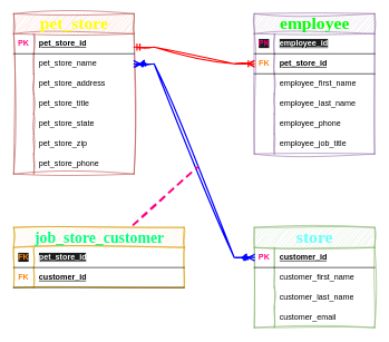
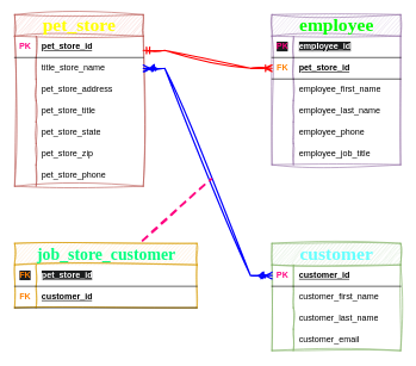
  <mxCell id="0" />
  <mxCell id="1" parent="0" />
  <mxCell id="2" value="&lt;font style=&quot;color: rgb(0, 255, 0); font-size: 26px;&quot; face=&quot;Tahoma&quot;&gt;employee&lt;/font&gt;" style="shape=table;startSize=30;container=1;collapsible=1;childLayout=tableLayout;fixedRows=1;rowLines=0;fontStyle=1;align=center;resizeLast=1;html=1;fillColor=#e1d5e7;strokeColor=#9673a6;gradientColor=none;swimlaneFillColor=none;rounded=0;shadow=0;sketch=1;curveFitting=1;jiggle=2;" vertex="1" parent="1"><mxGeometry x="380" y="20" width="180" height="210" as="geometry" /></mxCell>
  <mxCell id="3" style="shape=tableRow;horizontal=0;startSize=0;swimlaneHead=0;swimlaneBody=0;fillColor=none;collapsible=0;dropTarget=0;points=[[0,0.5],[1,0.5]];portConstraint=eastwest;top=0;left=0;right=0;bottom=1;" vertex="1" parent="2"><mxGeometry y="30" width="180" height="30" as="geometry" /></mxCell>
  <mxCell id="4" value="&lt;span style=&quot;font-family: Helvetica; font-size: 12px; font-style: normal; font-variant-ligatures: normal; font-variant-caps: normal; font-weight: 700; letter-spacing: normal; orphans: 2; text-align: center; text-indent: 0px; text-transform: none; widows: 2; word-spacing: 0px; -webkit-text-stroke-width: 0px; white-space: normal; background-color: rgb(27, 29, 30); text-decoration-thickness: initial; text-decoration-style: initial; text-decoration-color: initial; float: none; display: inline !important;&quot;&gt;&lt;font style=&quot;color: rgb(255, 0, 128);&quot;&gt;PK&lt;/font&gt;&lt;/span&gt;" style="shape=partialRectangle;connectable=0;fillColor=none;top=0;left=0;bottom=0;right=0;fontStyle=1;overflow=hidden;whiteSpace=wrap;html=1;" vertex="1" parent="3"><mxGeometry width="30" height="30" as="geometry"><mxRectangle width="30" height="30" as="alternateBounds" /></mxGeometry></mxCell>
  <mxCell id="5" value="&lt;meta charset=&quot;utf-8&quot;&gt;&lt;span style=&quot;color: rgb(255, 255, 255); font-family: Helvetica; font-size: 12px; font-style: normal; font-variant-ligatures: normal; font-variant-caps: normal; font-weight: 700; letter-spacing: normal; orphans: 2; text-align: left; text-indent: 0px; text-transform: none; widows: 2; word-spacing: 0px; -webkit-text-stroke-width: 0px; white-space: normal; background-color: rgb(27, 29, 30); text-decoration: underline; display: inline !important; float: none;&quot;&gt;employee_id&lt;/span&gt;" style="shape=partialRectangle;connectable=0;fillColor=none;top=0;left=0;bottom=0;right=0;align=left;spacingLeft=6;fontStyle=5;overflow=hidden;whiteSpace=wrap;html=1;" vertex="1" parent="3"><mxGeometry x="30" width="150" height="30" as="geometry"><mxRectangle width="150" height="30" as="alternateBounds" /></mxGeometry></mxCell>
  <mxCell id="6" value="" style="shape=tableRow;horizontal=0;startSize=0;swimlaneHead=0;swimlaneBody=0;fillColor=none;collapsible=0;dropTarget=0;points=[[0,0.5],[1,0.5]];portConstraint=eastwest;top=0;left=0;right=0;bottom=1;" vertex="1" parent="2"><mxGeometry y="60" width="180" height="30" as="geometry" /></mxCell>
  <mxCell id="7" value="&lt;font style=&quot;color: rgb(255, 128, 0);&quot;&gt;FK&lt;/font&gt;" style="shape=partialRectangle;connectable=0;fillColor=none;top=0;left=0;bottom=0;right=0;fontStyle=1;overflow=hidden;whiteSpace=wrap;html=1;" vertex="1" parent="6"><mxGeometry width="30" height="30" as="geometry"><mxRectangle width="30" height="30" as="alternateBounds" /></mxGeometry></mxCell>
  <mxCell id="8" value="pet_store_id" style="shape=partialRectangle;connectable=0;fillColor=none;top=0;left=0;bottom=0;right=0;align=left;spacingLeft=6;fontStyle=5;overflow=hidden;whiteSpace=wrap;html=1;" vertex="1" parent="6"><mxGeometry x="30" width="150" height="30" as="geometry"><mxRectangle width="150" height="30" as="alternateBounds" /></mxGeometry></mxCell>
  <mxCell id="9" value="" style="shape=tableRow;horizontal=0;startSize=0;swimlaneHead=0;swimlaneBody=0;fillColor=none;collapsible=0;dropTarget=0;points=[[0,0.5],[1,0.5]];portConstraint=eastwest;top=0;left=0;right=0;bottom=0;" vertex="1" parent="2"><mxGeometry y="90" width="180" height="30" as="geometry" /></mxCell>
  <mxCell id="10" value="" style="shape=partialRectangle;connectable=0;fillColor=none;top=0;left=0;bottom=0;right=0;editable=1;overflow=hidden;whiteSpace=wrap;html=1;" vertex="1" parent="9"><mxGeometry width="30" height="30" as="geometry"><mxRectangle width="30" height="30" as="alternateBounds" /></mxGeometry></mxCell>
  <mxCell id="11" value="employee_first_name" style="shape=partialRectangle;connectable=0;fillColor=none;top=0;left=0;bottom=0;right=0;align=left;spacingLeft=6;overflow=hidden;whiteSpace=wrap;html=1;" vertex="1" parent="9"><mxGeometry x="30" width="150" height="30" as="geometry"><mxRectangle width="150" height="30" as="alternateBounds" /></mxGeometry></mxCell>
  <mxCell id="12" value="" style="shape=tableRow;horizontal=0;startSize=0;swimlaneHead=0;swimlaneBody=0;fillColor=none;collapsible=0;dropTarget=0;points=[[0,0.5],[1,0.5]];portConstraint=eastwest;top=0;left=0;right=0;bottom=0;" vertex="1" parent="2"><mxGeometry y="120" width="180" height="30" as="geometry" /></mxCell>
  <mxCell id="13" value="" style="shape=partialRectangle;connectable=0;fillColor=none;top=0;left=0;bottom=0;right=0;editable=1;overflow=hidden;whiteSpace=wrap;html=1;" vertex="1" parent="12"><mxGeometry width="30" height="30" as="geometry"><mxRectangle width="30" height="30" as="alternateBounds" /></mxGeometry></mxCell>
  <mxCell id="14" value="employee_last_name" style="shape=partialRectangle;connectable=0;fillColor=none;top=0;left=0;bottom=0;right=0;align=left;spacingLeft=6;overflow=hidden;whiteSpace=wrap;html=1;" vertex="1" parent="12"><mxGeometry x="30" width="150" height="30" as="geometry"><mxRectangle width="150" height="30" as="alternateBounds" /></mxGeometry></mxCell>
  <mxCell id="15" value="" style="shape=tableRow;horizontal=0;startSize=0;swimlaneHead=0;swimlaneBody=0;fillColor=none;collapsible=0;dropTarget=0;points=[[0,0.5],[1,0.5]];portConstraint=eastwest;top=0;left=0;right=0;bottom=0;" vertex="1" parent="2"><mxGeometry y="150" width="180" height="30" as="geometry" /></mxCell>
  <mxCell id="16" value="" style="shape=partialRectangle;connectable=0;fillColor=none;top=0;left=0;bottom=0;right=0;editable=1;overflow=hidden;whiteSpace=wrap;html=1;" vertex="1" parent="15"><mxGeometry width="30" height="30" as="geometry"><mxRectangle width="30" height="30" as="alternateBounds" /></mxGeometry></mxCell>
  <mxCell id="17" value="employee_phone" style="shape=partialRectangle;connectable=0;fillColor=none;top=0;left=0;bottom=0;right=0;align=left;spacingLeft=6;overflow=hidden;whiteSpace=wrap;html=1;" vertex="1" parent="15"><mxGeometry x="30" width="150" height="30" as="geometry"><mxRectangle width="150" height="30" as="alternateBounds" /></mxGeometry></mxCell>
  <mxCell id="18" style="shape=tableRow;horizontal=0;startSize=0;swimlaneHead=0;swimlaneBody=0;fillColor=none;collapsible=0;dropTarget=0;points=[[0,0.5],[1,0.5]];portConstraint=eastwest;top=0;left=0;right=0;bottom=0;" vertex="1" parent="2"><mxGeometry y="180" width="180" height="30" as="geometry" /></mxCell>
  <mxCell id="19" style="shape=partialRectangle;connectable=0;fillColor=none;top=0;left=0;bottom=0;right=0;editable=1;overflow=hidden;whiteSpace=wrap;html=1;" vertex="1" parent="18"><mxGeometry width="30" height="30" as="geometry"><mxRectangle width="30" height="30" as="alternateBounds" /></mxGeometry></mxCell>
  <mxCell id="20" value="employee_job_title" style="shape=partialRectangle;connectable=0;fillColor=none;top=0;left=0;bottom=0;right=0;align=left;spacingLeft=6;overflow=hidden;whiteSpace=wrap;html=1;" vertex="1" parent="18"><mxGeometry x="30" width="150" height="30" as="geometry"><mxRectangle width="150" height="30" as="alternateBounds" /></mxGeometry></mxCell>
- <mxCell id="21" value="&lt;font style=&quot;font-size: 26px; color: rgb(102, 255, 255);&quot; face=&quot;Tahoma&quot;&gt;store&lt;/font&gt;" style="shape=table;startSize=30;container=1;collapsible=1;childLayout=tableLayout;fixedRows=1;rowLines=0;fontStyle=1;align=center;resizeLast=1;html=1;fillColor=#d5e8d4;strokeColor=#82b366;sketch=1;curveFitting=1;jiggle=2;" vertex="1" parent="1"><mxGeometry x="380" y="340" width="180" height="150" as="geometry" /></mxCell>
+ <mxCell id="21" value="&lt;font style=&quot;font-size: 26px; color: rgb(102, 255, 255);&quot; face=&quot;Tahoma&quot;&gt;customer&lt;/font&gt;" style="shape=table;startSize=30;container=1;collapsible=1;childLayout=tableLayout;fixedRows=1;rowLines=0;fontStyle=1;align=center;resizeLast=1;html=1;fillColor=#d5e8d4;strokeColor=#82b366;sketch=1;curveFitting=1;jiggle=2;" vertex="1" parent="1"><mxGeometry x="380" y="340" width="180" height="150" as="geometry" /></mxCell>
  <mxCell id="22" value="" style="shape=tableRow;horizontal=0;startSize=0;swimlaneHead=0;swimlaneBody=0;fillColor=none;collapsible=0;dropTarget=0;points=[[0,0.5],[1,0.5]];portConstraint=eastwest;top=0;left=0;right=0;bottom=1;" vertex="1" parent="21"><mxGeometry y="30" width="180" height="30" as="geometry" /></mxCell>
  <mxCell id="23" value="&lt;font style=&quot;color: rgb(255, 0, 128);&quot;&gt;PK&lt;/font&gt;" style="shape=partialRectangle;connectable=0;fillColor=none;top=0;left=0;bottom=0;right=0;fontStyle=1;overflow=hidden;whiteSpace=wrap;html=1;" vertex="1" parent="22"><mxGeometry width="30" height="30" as="geometry"><mxRectangle width="30" height="30" as="alternateBounds" /></mxGeometry></mxCell>
  <mxCell id="24" value="customer_id" style="shape=partialRectangle;connectable=0;fillColor=none;top=0;left=0;bottom=0;right=0;align=left;spacingLeft=6;fontStyle=5;overflow=hidden;whiteSpace=wrap;html=1;" vertex="1" parent="22"><mxGeometry x="30" width="150" height="30" as="geometry"><mxRectangle width="150" height="30" as="alternateBounds" /></mxGeometry></mxCell>
  <mxCell id="25" value="" style="shape=tableRow;horizontal=0;startSize=0;swimlaneHead=0;swimlaneBody=0;fillColor=none;collapsible=0;dropTarget=0;points=[[0,0.5],[1,0.5]];portConstraint=eastwest;top=0;left=0;right=0;bottom=0;" vertex="1" parent="21"><mxGeometry y="60" width="180" height="30" as="geometry" /></mxCell>
  <mxCell id="26" value="" style="shape=partialRectangle;connectable=0;fillColor=none;top=0;left=0;bottom=0;right=0;editable=1;overflow=hidden;whiteSpace=wrap;html=1;" vertex="1" parent="25"><mxGeometry width="30" height="30" as="geometry"><mxRectangle width="30" height="30" as="alternateBounds" /></mxGeometry></mxCell>
  <mxCell id="27" value="customer_first_name" style="shape=partialRectangle;connectable=0;fillColor=none;top=0;left=0;bottom=0;right=0;align=left;spacingLeft=6;overflow=hidden;whiteSpace=wrap;html=1;" vertex="1" parent="25"><mxGeometry x="30" width="150" height="30" as="geometry"><mxRectangle width="150" height="30" as="alternateBounds" /></mxGeometry></mxCell>
  <mxCell id="28" value="" style="shape=tableRow;horizontal=0;startSize=0;swimlaneHead=0;swimlaneBody=0;fillColor=none;collapsible=0;dropTarget=0;points=[[0,0.5],[1,0.5]];portConstraint=eastwest;top=0;left=0;right=0;bottom=0;" vertex="1" parent="21"><mxGeometry y="90" width="180" height="30" as="geometry" /></mxCell>
  <mxCell id="29" value="" style="shape=partialRectangle;connectable=0;fillColor=none;top=0;left=0;bottom=0;right=0;editable=1;overflow=hidden;whiteSpace=wrap;html=1;" vertex="1" parent="28"><mxGeometry width="30" height="30" as="geometry"><mxRectangle width="30" height="30" as="alternateBounds" /></mxGeometry></mxCell>
  <mxCell id="30" value="customer_last_name" style="shape=partialRectangle;connectable=0;fillColor=none;top=0;left=0;bottom=0;right=0;align=left;spacingLeft=6;overflow=hidden;whiteSpace=wrap;html=1;" vertex="1" parent="28"><mxGeometry x="30" width="150" height="30" as="geometry"><mxRectangle width="150" height="30" as="alternateBounds" /></mxGeometry></mxCell>
  <mxCell id="31" value="" style="shape=tableRow;horizontal=0;startSize=0;swimlaneHead=0;swimlaneBody=0;fillColor=none;collapsible=0;dropTarget=0;points=[[0,0.5],[1,0.5]];portConstraint=eastwest;top=0;left=0;right=0;bottom=0;" vertex="1" parent="21"><mxGeometry y="120" width="180" height="30" as="geometry" /></mxCell>
  <mxCell id="32" value="" style="shape=partialRectangle;connectable=0;fillColor=none;top=0;left=0;bottom=0;right=0;editable=1;overflow=hidden;whiteSpace=wrap;html=1;" vertex="1" parent="31"><mxGeometry width="30" height="30" as="geometry"><mxRectangle width="30" height="30" as="alternateBounds" /></mxGeometry></mxCell>
  <mxCell id="33" value="customer_email" style="shape=partialRectangle;connectable=0;fillColor=none;top=0;left=0;bottom=0;right=0;align=left;spacingLeft=6;overflow=hidden;whiteSpace=wrap;html=1;" vertex="1" parent="31"><mxGeometry x="30" width="150" height="30" as="geometry"><mxRectangle width="150" height="30" as="alternateBounds" /></mxGeometry></mxCell>
  <mxCell id="34" value="&lt;font style=&quot;color: rgb(255, 255, 0); font-size: 26px;&quot; face=&quot;Tahoma&quot;&gt;pet_store&lt;/font&gt;" style="shape=table;startSize=30;container=1;collapsible=1;childLayout=tableLayout;fixedRows=1;rowLines=0;fontStyle=1;align=center;resizeLast=1;html=1;fillColor=#f8cecc;strokeColor=#b85450;sketch=1;curveFitting=1;jiggle=2;" vertex="1" parent="1"><mxGeometry x="20" y="20" width="180" height="240" as="geometry" /></mxCell>
  <mxCell id="35" value="" style="shape=tableRow;horizontal=0;startSize=0;swimlaneHead=0;swimlaneBody=0;fillColor=none;collapsible=0;dropTarget=0;points=[[0,0.5],[1,0.5]];portConstraint=eastwest;top=0;left=0;right=0;bottom=1;" vertex="1" parent="34"><mxGeometry y="30" width="180" height="30" as="geometry" /></mxCell>
  <mxCell id="36" value="&lt;font style=&quot;color: rgb(255, 0, 128);&quot;&gt;PK&lt;/font&gt;" style="shape=partialRectangle;connectable=0;fillColor=none;top=0;left=0;bottom=0;right=0;fontStyle=1;overflow=hidden;whiteSpace=wrap;html=1;" vertex="1" parent="35"><mxGeometry width="30" height="30" as="geometry"><mxRectangle width="30" height="30" as="alternateBounds" /></mxGeometry></mxCell>
  <mxCell id="37" value="pet_store_id" style="shape=partialRectangle;connectable=0;fillColor=none;top=0;left=0;bottom=0;right=0;align=left;spacingLeft=6;fontStyle=5;overflow=hidden;whiteSpace=wrap;html=1;" vertex="1" parent="35"><mxGeometry x="30" width="150" height="30" as="geometry"><mxRectangle width="150" height="30" as="alternateBounds" /></mxGeometry></mxCell>
  <mxCell id="38" value="" style="shape=tableRow;horizontal=0;startSize=0;swimlaneHead=0;swimlaneBody=0;fillColor=none;collapsible=0;dropTarget=0;points=[[0,0.5],[1,0.5]];portConstraint=eastwest;top=0;left=0;right=0;bottom=0;" vertex="1" parent="34"><mxGeometry y="60" width="180" height="30" as="geometry" /></mxCell>
  <mxCell id="39" value="" style="shape=partialRectangle;connectable=0;fillColor=none;top=0;left=0;bottom=0;right=0;editable=1;overflow=hidden;whiteSpace=wrap;html=1;" vertex="1" parent="38"><mxGeometry width="30" height="30" as="geometry"><mxRectangle width="30" height="30" as="alternateBounds" /></mxGeometry></mxCell>
- <mxCell id="40" value="pet_store_name" style="shape=partialRectangle;connectable=0;fillColor=none;top=0;left=0;bottom=0;right=0;align=left;spacingLeft=6;overflow=hidden;whiteSpace=wrap;html=1;" vertex="1" parent="38"><mxGeometry x="30" width="150" height="30" as="geometry"><mxRectangle width="150" height="30" as="alternateBounds" /></mxGeometry></mxCell>
+ <mxCell id="40" value="title_store_name" style="shape=partialRectangle;connectable=0;fillColor=none;top=0;left=0;bottom=0;right=0;align=left;spacingLeft=6;overflow=hidden;whiteSpace=wrap;html=1;" vertex="1" parent="38"><mxGeometry x="30" width="150" height="30" as="geometry"><mxRectangle width="150" height="30" as="alternateBounds" /></mxGeometry></mxCell>
  <mxCell id="41" value="" style="shape=tableRow;horizontal=0;startSize=0;swimlaneHead=0;swimlaneBody=0;fillColor=none;collapsible=0;dropTarget=0;points=[[0,0.5],[1,0.5]];portConstraint=eastwest;top=0;left=0;right=0;bottom=0;" vertex="1" parent="34"><mxGeometry y="90" width="180" height="30" as="geometry" /></mxCell>
  <mxCell id="42" value="" style="shape=partialRectangle;connectable=0;fillColor=none;top=0;left=0;bottom=0;right=0;editable=1;overflow=hidden;whiteSpace=wrap;html=1;" vertex="1" parent="41"><mxGeometry width="30" height="30" as="geometry"><mxRectangle width="30" height="30" as="alternateBounds" /></mxGeometry></mxCell>
  <mxCell id="43" value="pet_store_address" style="shape=partialRectangle;connectable=0;fillColor=none;top=0;left=0;bottom=0;right=0;align=left;spacingLeft=6;overflow=hidden;whiteSpace=wrap;html=1;" vertex="1" parent="41"><mxGeometry x="30" width="150" height="30" as="geometry"><mxRectangle width="150" height="30" as="alternateBounds" /></mxGeometry></mxCell>
  <mxCell id="44" value="" style="shape=tableRow;horizontal=0;startSize=0;swimlaneHead=0;swimlaneBody=0;fillColor=none;collapsible=0;dropTarget=0;points=[[0,0.5],[1,0.5]];portConstraint=eastwest;top=0;left=0;right=0;bottom=0;" vertex="1" parent="34"><mxGeometry y="120" width="180" height="30" as="geometry" /></mxCell>
  <mxCell id="45" value="" style="shape=partialRectangle;connectable=0;fillColor=none;top=0;left=0;bottom=0;right=0;editable=1;overflow=hidden;whiteSpace=wrap;html=1;" vertex="1" parent="44"><mxGeometry width="30" height="30" as="geometry"><mxRectangle width="30" height="30" as="alternateBounds" /></mxGeometry></mxCell>
  <mxCell id="46" value="pet_store_title" style="shape=partialRectangle;connectable=0;fillColor=none;top=0;left=0;bottom=0;right=0;align=left;spacingLeft=6;overflow=hidden;whiteSpace=wrap;html=1;" vertex="1" parent="44"><mxGeometry x="30" width="150" height="30" as="geometry"><mxRectangle width="150" height="30" as="alternateBounds" /></mxGeometry></mxCell>
  <mxCell id="47" style="shape=tableRow;horizontal=0;startSize=0;swimlaneHead=0;swimlaneBody=0;fillColor=none;collapsible=0;dropTarget=0;points=[[0,0.5],[1,0.5]];portConstraint=eastwest;top=0;left=0;right=0;bottom=0;" vertex="1" parent="34"><mxGeometry y="150" width="180" height="30" as="geometry" /></mxCell>
  <mxCell id="48" style="shape=partialRectangle;connectable=0;fillColor=none;top=0;left=0;bottom=0;right=0;editable=1;overflow=hidden;whiteSpace=wrap;html=1;" vertex="1" parent="47"><mxGeometry width="30" height="30" as="geometry"><mxRectangle width="30" height="30" as="alternateBounds" /></mxGeometry></mxCell>
  <mxCell id="49" value="pet_store_state" style="shape=partialRectangle;connectable=0;fillColor=none;top=0;left=0;bottom=0;right=0;align=left;spacingLeft=6;overflow=hidden;whiteSpace=wrap;html=1;" vertex="1" parent="47"><mxGeometry x="30" width="150" height="30" as="geometry"><mxRectangle width="150" height="30" as="alternateBounds" /></mxGeometry></mxCell>
  <mxCell id="50" style="shape=tableRow;horizontal=0;startSize=0;swimlaneHead=0;swimlaneBody=0;fillColor=none;collapsible=0;dropTarget=0;points=[[0,0.5],[1,0.5]];portConstraint=eastwest;top=0;left=0;right=0;bottom=0;" vertex="1" parent="34"><mxGeometry y="180" width="180" height="30" as="geometry" /></mxCell>
  <mxCell id="51" style="shape=partialRectangle;connectable=0;fillColor=none;top=0;left=0;bottom=0;right=0;editable=1;overflow=hidden;whiteSpace=wrap;html=1;" vertex="1" parent="50"><mxGeometry width="30" height="30" as="geometry"><mxRectangle width="30" height="30" as="alternateBounds" /></mxGeometry></mxCell>
  <mxCell id="52" value="pet_store_zip" style="shape=partialRectangle;connectable=0;fillColor=none;top=0;left=0;bottom=0;right=0;align=left;spacingLeft=6;overflow=hidden;whiteSpace=wrap;html=1;" vertex="1" parent="50"><mxGeometry x="30" width="150" height="30" as="geometry"><mxRectangle width="150" height="30" as="alternateBounds" /></mxGeometry></mxCell>
  <mxCell id="53" style="shape=tableRow;horizontal=0;startSize=0;swimlaneHead=0;swimlaneBody=0;fillColor=none;collapsible=0;dropTarget=0;points=[[0,0.5],[1,0.5]];portConstraint=eastwest;top=0;left=0;right=0;bottom=0;" vertex="1" parent="34"><mxGeometry y="210" width="180" height="30" as="geometry" /></mxCell>
  <mxCell id="54" style="shape=partialRectangle;connectable=0;fillColor=none;top=0;left=0;bottom=0;right=0;editable=1;overflow=hidden;whiteSpace=wrap;html=1;" vertex="1" parent="53"><mxGeometry width="30" height="30" as="geometry"><mxRectangle width="30" height="30" as="alternateBounds" /></mxGeometry></mxCell>
  <mxCell id="55" value="pet_store_phone" style="shape=partialRectangle;connectable=0;fillColor=none;top=0;left=0;bottom=0;right=0;align=left;spacingLeft=6;overflow=hidden;whiteSpace=wrap;html=1;" vertex="1" parent="53"><mxGeometry x="30" width="150" height="30" as="geometry"><mxRectangle width="150" height="30" as="alternateBounds" /></mxGeometry></mxCell>
  <mxCell id="56" value="" style="edgeStyle=entityRelationEdgeStyle;fontSize=12;html=1;endArrow=ERoneToMany;rounded=0;entryX=0;entryY=0.5;entryDx=0;entryDy=0;startArrow=ERmandOne;startFill=0;strokeWidth=2;curved=0;sketch=1;curveFitting=1;jiggle=2;strokeColor=#FF0000;" edge="1" parent="1" target="6"><mxGeometry width="100" height="100" relative="1" as="geometry"><mxPoint x="200" y="70" as="sourcePoint" /><mxPoint x="300" y="-30" as="targetPoint" /><Array as="points"><mxPoint x="215" y="70" /><mxPoint x="225" y="80" /></Array></mxGeometry></mxCell>
  <mxCell id="57" value="&lt;font style=&quot;color: rgb(0, 255, 128); font-size: 23px;&quot; face=&quot;Tahoma&quot;&gt;job_store_customer&lt;/font&gt;" style="shape=table;startSize=30;container=1;collapsible=1;childLayout=tableLayout;fixedRows=1;rowLines=0;fontStyle=1;align=center;resizeLast=1;html=1;fillColor=#ffe6cc;strokeColor=#d79b00;sketch=1;curveFitting=1;jiggle=2;" vertex="1" parent="1"><mxGeometry x="20" y="340" width="255" height="90" as="geometry"><mxRectangle x="65" y="400" width="230" height="40" as="alternateBounds" /></mxGeometry></mxCell>
  <mxCell id="58" style="shape=tableRow;horizontal=0;startSize=0;swimlaneHead=0;swimlaneBody=0;fillColor=none;collapsible=0;dropTarget=0;points=[[0,0.5],[1,0.5]];portConstraint=eastwest;top=0;left=0;right=0;bottom=1;" vertex="1" parent="57"><mxGeometry y="30" width="255" height="30" as="geometry" /></mxCell>
  <mxCell id="59" value="&lt;span style=&quot;font-family: Helvetica; font-size: 12px; font-style: normal; font-variant-ligatures: normal; font-variant-caps: normal; font-weight: 700; letter-spacing: normal; orphans: 2; text-align: center; text-indent: 0px; text-transform: none; widows: 2; word-spacing: 0px; -webkit-text-stroke-width: 0px; white-space: normal; background-color: rgb(27, 29, 30); text-decoration-thickness: initial; text-decoration-style: initial; text-decoration-color: initial; float: none; display: inline !important;&quot;&gt;&lt;font style=&quot;color: rgb(255, 128, 0);&quot;&gt;FK&lt;/font&gt;&lt;/span&gt;" style="shape=partialRectangle;connectable=0;fillColor=none;top=0;left=0;bottom=0;right=0;fontStyle=1;overflow=hidden;whiteSpace=wrap;html=1;" vertex="1" parent="58"><mxGeometry width="30" height="30" as="geometry"><mxRectangle width="30" height="30" as="alternateBounds" /></mxGeometry></mxCell>
  <mxCell id="60" value="&lt;meta charset=&quot;utf-8&quot;&gt;&lt;span style=&quot;color: rgb(255, 255, 255); font-family: Helvetica; font-size: 12px; font-style: normal; font-variant-ligatures: normal; font-variant-caps: normal; font-weight: 700; letter-spacing: normal; orphans: 2; text-align: left; text-indent: 0px; text-transform: none; widows: 2; word-spacing: 0px; -webkit-text-stroke-width: 0px; white-space: normal; background-color: rgb(27, 29, 30); text-decoration: underline; display: inline !important; float: none;&quot;&gt;pet_store_id&lt;/span&gt;" style="shape=partialRectangle;connectable=0;fillColor=none;top=0;left=0;bottom=0;right=0;align=left;spacingLeft=6;fontStyle=5;overflow=hidden;whiteSpace=wrap;html=1;" vertex="1" parent="58"><mxGeometry x="30" width="225" height="30" as="geometry"><mxRectangle width="225" height="30" as="alternateBounds" /></mxGeometry></mxCell>
  <mxCell id="61" value="" style="shape=tableRow;horizontal=0;startSize=0;swimlaneHead=0;swimlaneBody=0;fillColor=none;collapsible=0;dropTarget=0;points=[[0,0.5],[1,0.5]];portConstraint=eastwest;top=0;left=0;right=0;bottom=1;" vertex="1" parent="57"><mxGeometry y="60" width="255" height="30" as="geometry" /></mxCell>
  <mxCell id="62" value="&lt;font style=&quot;color: rgb(255, 128, 0);&quot;&gt;FK&lt;/font&gt;" style="shape=partialRectangle;connectable=0;fillColor=none;top=0;left=0;bottom=0;right=0;fontStyle=1;overflow=hidden;whiteSpace=wrap;html=1;" vertex="1" parent="61"><mxGeometry width="30" height="30" as="geometry"><mxRectangle width="30" height="30" as="alternateBounds" /></mxGeometry></mxCell>
  <mxCell id="63" value="customer_id" style="shape=partialRectangle;connectable=0;fillColor=none;top=0;left=0;bottom=0;right=0;align=left;spacingLeft=6;fontStyle=5;overflow=hidden;whiteSpace=wrap;html=1;" vertex="1" parent="61"><mxGeometry x="30" width="225" height="30" as="geometry"><mxRectangle width="225" height="30" as="alternateBounds" /></mxGeometry></mxCell>
  <mxCell id="64" value="" style="edgeStyle=entityRelationEdgeStyle;fontSize=12;html=1;endArrow=ERzeroToMany;endFill=1;startArrow=ERzeroToMany;rounded=0;entryX=0;entryY=0.5;entryDx=0;entryDy=0;exitX=1;exitY=0.5;exitDx=0;exitDy=0;sketch=1;curveFitting=1;jiggle=2;strokeWidth=2;strokeColor=#0000FF;" edge="1" parent="1" source="38" target="22"><mxGeometry width="100" height="100" relative="1" as="geometry"><mxPoint x="205" y="340" as="sourcePoint" /><mxPoint x="305" y="240" as="targetPoint" /></mxGeometry></mxCell>
  <mxCell id="65" value="" style="endArrow=none;html=1;rounded=0;exitX=0.702;exitY=-0.044;exitDx=0;exitDy=0;exitPerimeter=0;dashed=1;strokeWidth=3;sketch=1;curveFitting=1;jiggle=2;strokeColor=#FF0080;" edge="1" parent="1" source="57"><mxGeometry relative="1" as="geometry"><mxPoint x="175" y="290" as="sourcePoint" /><mxPoint x="295" y="250" as="targetPoint" /></mxGeometry></mxCell>
